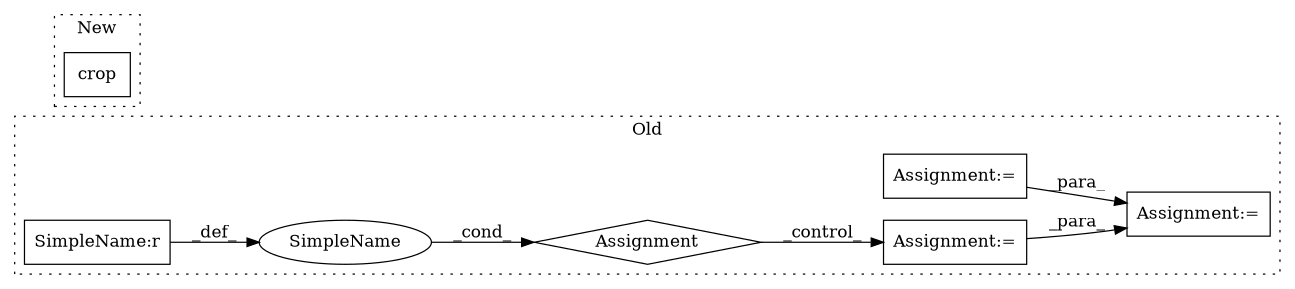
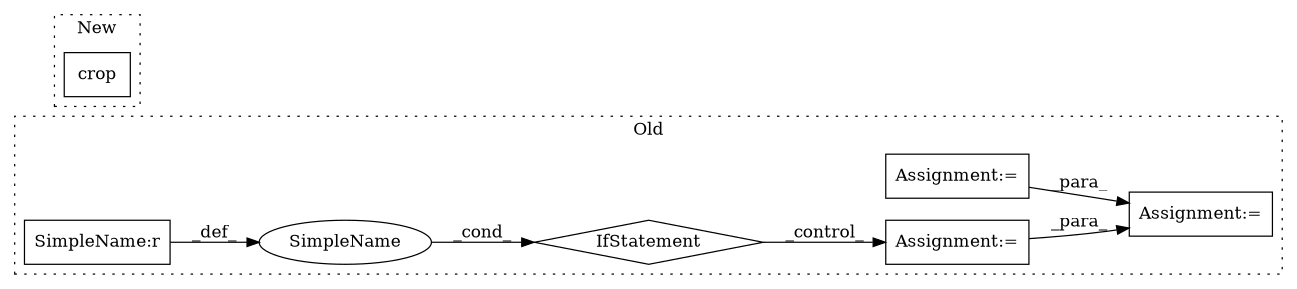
  digraph {
    rankdir=LR
    node [a=7 l=1 shape=box]
-   n1 [a=25 l="4,2" label=Assignment s="1412,1431" shape=diamond]
+   n1 [a=25 l="4,2" label=IfStatement s="1412,1431" shape=diamond]
    n2 [label="Assignment:=" s=1500]
    n3 [a=42 label=SimpleName shape=ellipse l=""]
    n4 [label="Assignment:=" s=1886]
    n5 [l=2 label="Assignment:=" s=1225]
    n6 [a=27 l=4 label="SimpleName:r" s=1423]
    n7 [a=32 l="5,1" label=crop s="1529,1551"]
    subgraph cluster_1 {
      label=Old
      style=dotted
      n1
      n2
      n3
      n4
      n5
      n6
    }
    subgraph cluster_2 {
      label=New
      style=dotted
      n7
    }
    n1 -> n2 [label=_control_]
    n2 -> n4 [label=_para_]
    n3 -> n1 [label=_cond_]
    n5 -> n4 [label=_para_]
    n6 -> n3 [label=_def_]
  }
